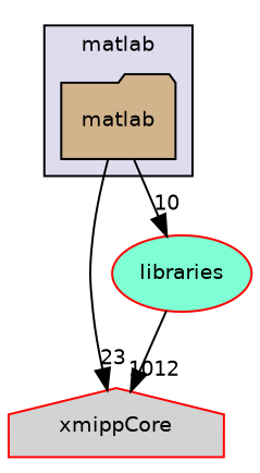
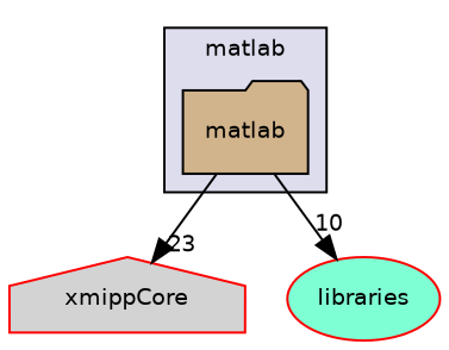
  digraph {
    compound=true
    node [fontname=Helvetica fontsize=10 style=filled color=red]
    edge [labeldistance=1.5 labelfontname=Helvetica labelfontsize=10]
    n1 [fillcolor=tan label=matlab pencolor=black shape=folder color=""]
    n2 [fillcolor=lightgrey label=xmippCore shape=house]
    n3 [fillcolor=aquamarine label=libraries shape=ellipse]
    subgraph cluster_1 {
      bgcolor="#ddddee"
      fontname=Helvetica
      fontsize=10
      label=matlab
      pencolor=black
      n1
    }
    n1 -> n2 [headlabel=23]
    n1 -> n3 [headlabel=10]
-   n3 -> n2 [headlabel=1012]
  }
